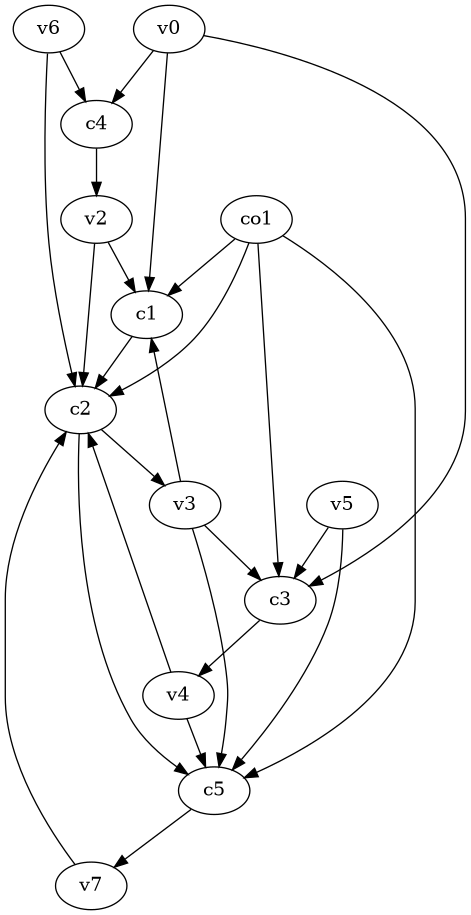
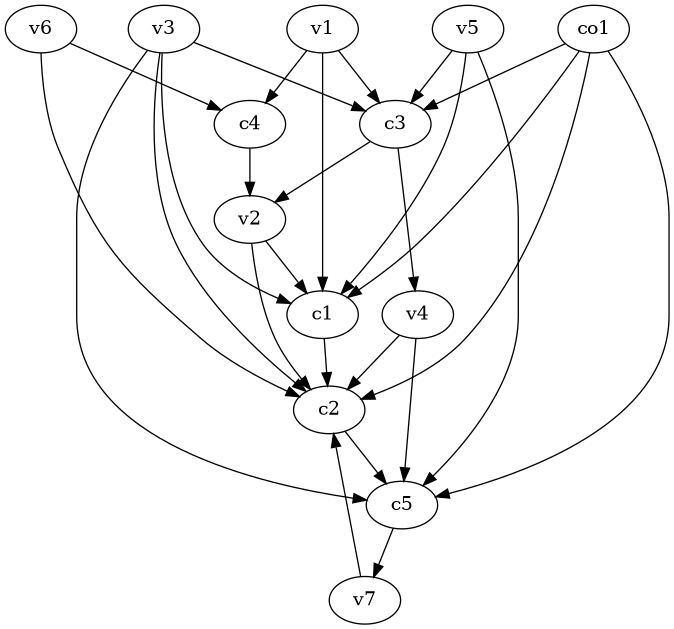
  strict digraph {
    edge [weight=1]
    c1
    c2
    v7
    v3
    c5
    c3
    v2
    v4
    c4
-   v1 [label=v0]
+   v1
    v5
    v6
    co1
    c1 -> c2
-   c2 -> v3
+   v3 -> c2
    c2 -> c5
    v7 -> c2
    v3 -> c1
    v3 -> c5
    v3 -> c3
    c5 -> v7
+   c3 -> v2
    c3 -> v4
    v2 -> c1
    v2 -> c2
    v4 -> c2
    v4 -> c5
    c4 -> v2
    v1 -> c1
    v1 -> c3
    v1 -> c4
+   v5 -> c1
    v5 -> c5
    v5 -> c3
    v6 -> c2
    v6 -> c4
    co1 -> c1
    co1 -> c2
    co1 -> c5
    co1 -> c3
  }
